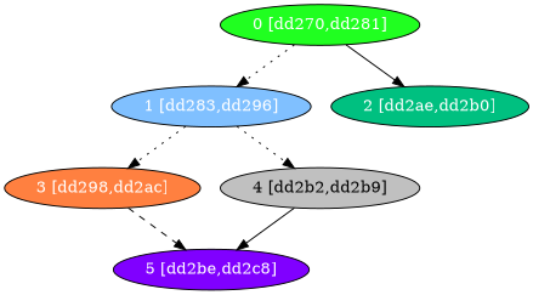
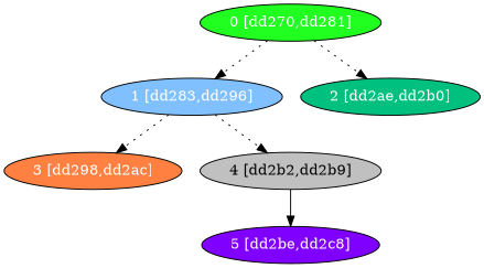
  digraph {
    node [fontcolor="#ffffff" shape=oval style=filled]
    edge [style=dotted]
    n1 [fillcolor="#20FF20" label="0 [dd270,dd281]"]
    n2 [fillcolor="#80C0FF" label="1 [dd283,dd296]"]
    n3 [fillcolor="#00C080" label="2 [dd2ae,dd2b0]"]
    n4 [fillcolor="#FF8040" label="3 [dd298,dd2ac]"]
    n5 [fillcolor="#C0C0C0" fontcolor="#000000" label="4 [dd2b2,dd2b9]"]
    n6 [fillcolor="#8000FF" label="5 [dd2be,dd2c8]"]
    n1 -> n2
-   n1 -> n3 [style=solid]
+   n1 -> n3
    n2 -> n4
    n2 -> n5
-   n4 -> n6 [style=dashed]
    n5 -> n6 [style=solid]
  }
